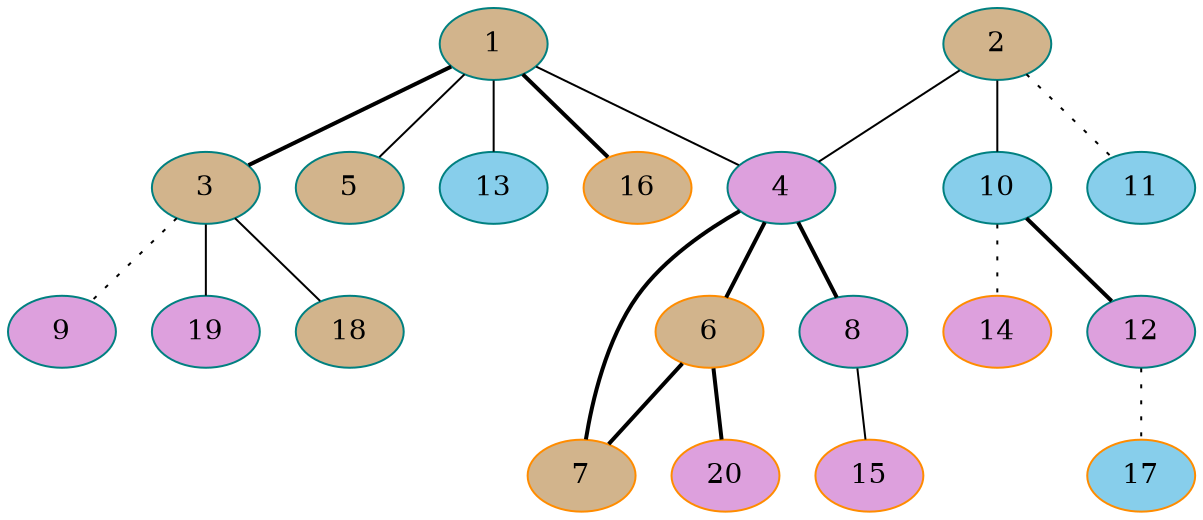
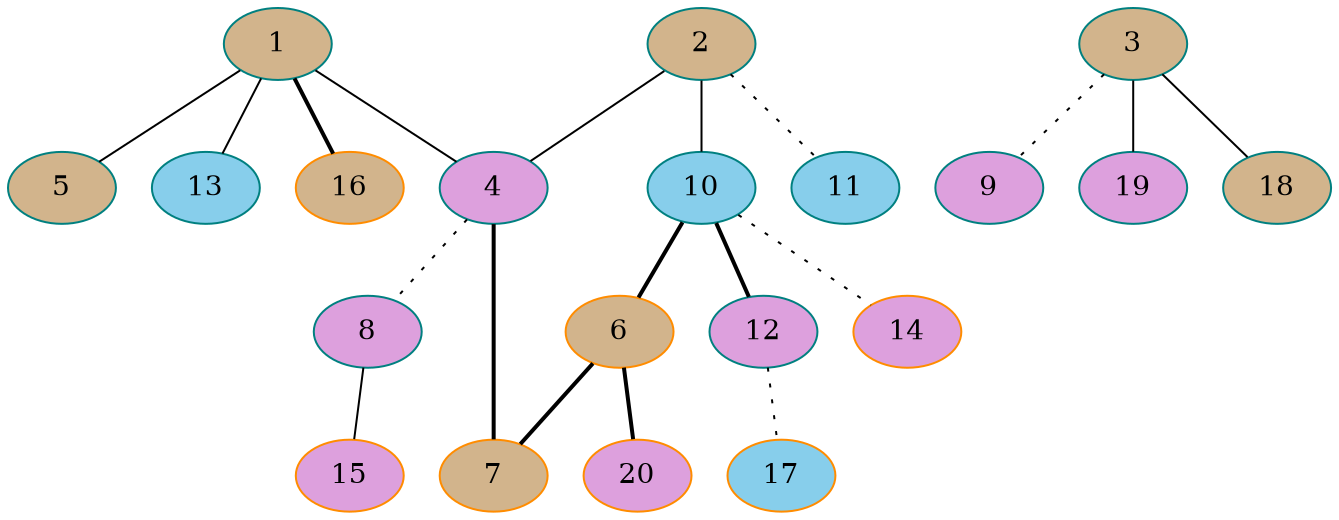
  graph {
    node [color=teal fillcolor=tan style=filled]
    edge [style=solid]
    1
    3
    5
    13 [fillcolor=skyblue]
    16 [color=darkorange]
    4 [fillcolor=plum]
    2
    10 [fillcolor=skyblue]
    11 [fillcolor=skyblue]
    9 [fillcolor=plum]
    19 [fillcolor=plum]
    18
    7 [color=darkorange]
    6 [color=darkorange]
    8 [fillcolor=plum]
    14 [color=darkorange fillcolor=plum]
    12 [fillcolor=plum]
    20 [color=darkorange fillcolor=plum]
    15 [color=darkorange fillcolor=plum]
    17 [color=darkorange fillcolor=skyblue]
-   1 -- 3 [style=bold]
    1 -- 5
    1 -- 13
    1 -- 16 [style=bold]
    1 -- 4
    3 -- 9 [style=dotted]
    3 -- 19
    3 -- 18
    4 -- 7 [style=bold]
-   4 -- 6 [style=bold]
-   4 -- 8 [style=bold]
+   10 -- 6 [style=bold]
+   4 -- 8 [style=dotted]
    2 -- 4
    2 -- 10
    2 -- 11 [style=dotted]
    10 -- 14 [style=dotted]
    10 -- 12 [style=bold]
    6 -- 7 [style=bold]
    6 -- 20 [style=bold]
    8 -- 15
    12 -- 17 [style=dotted]
  }
